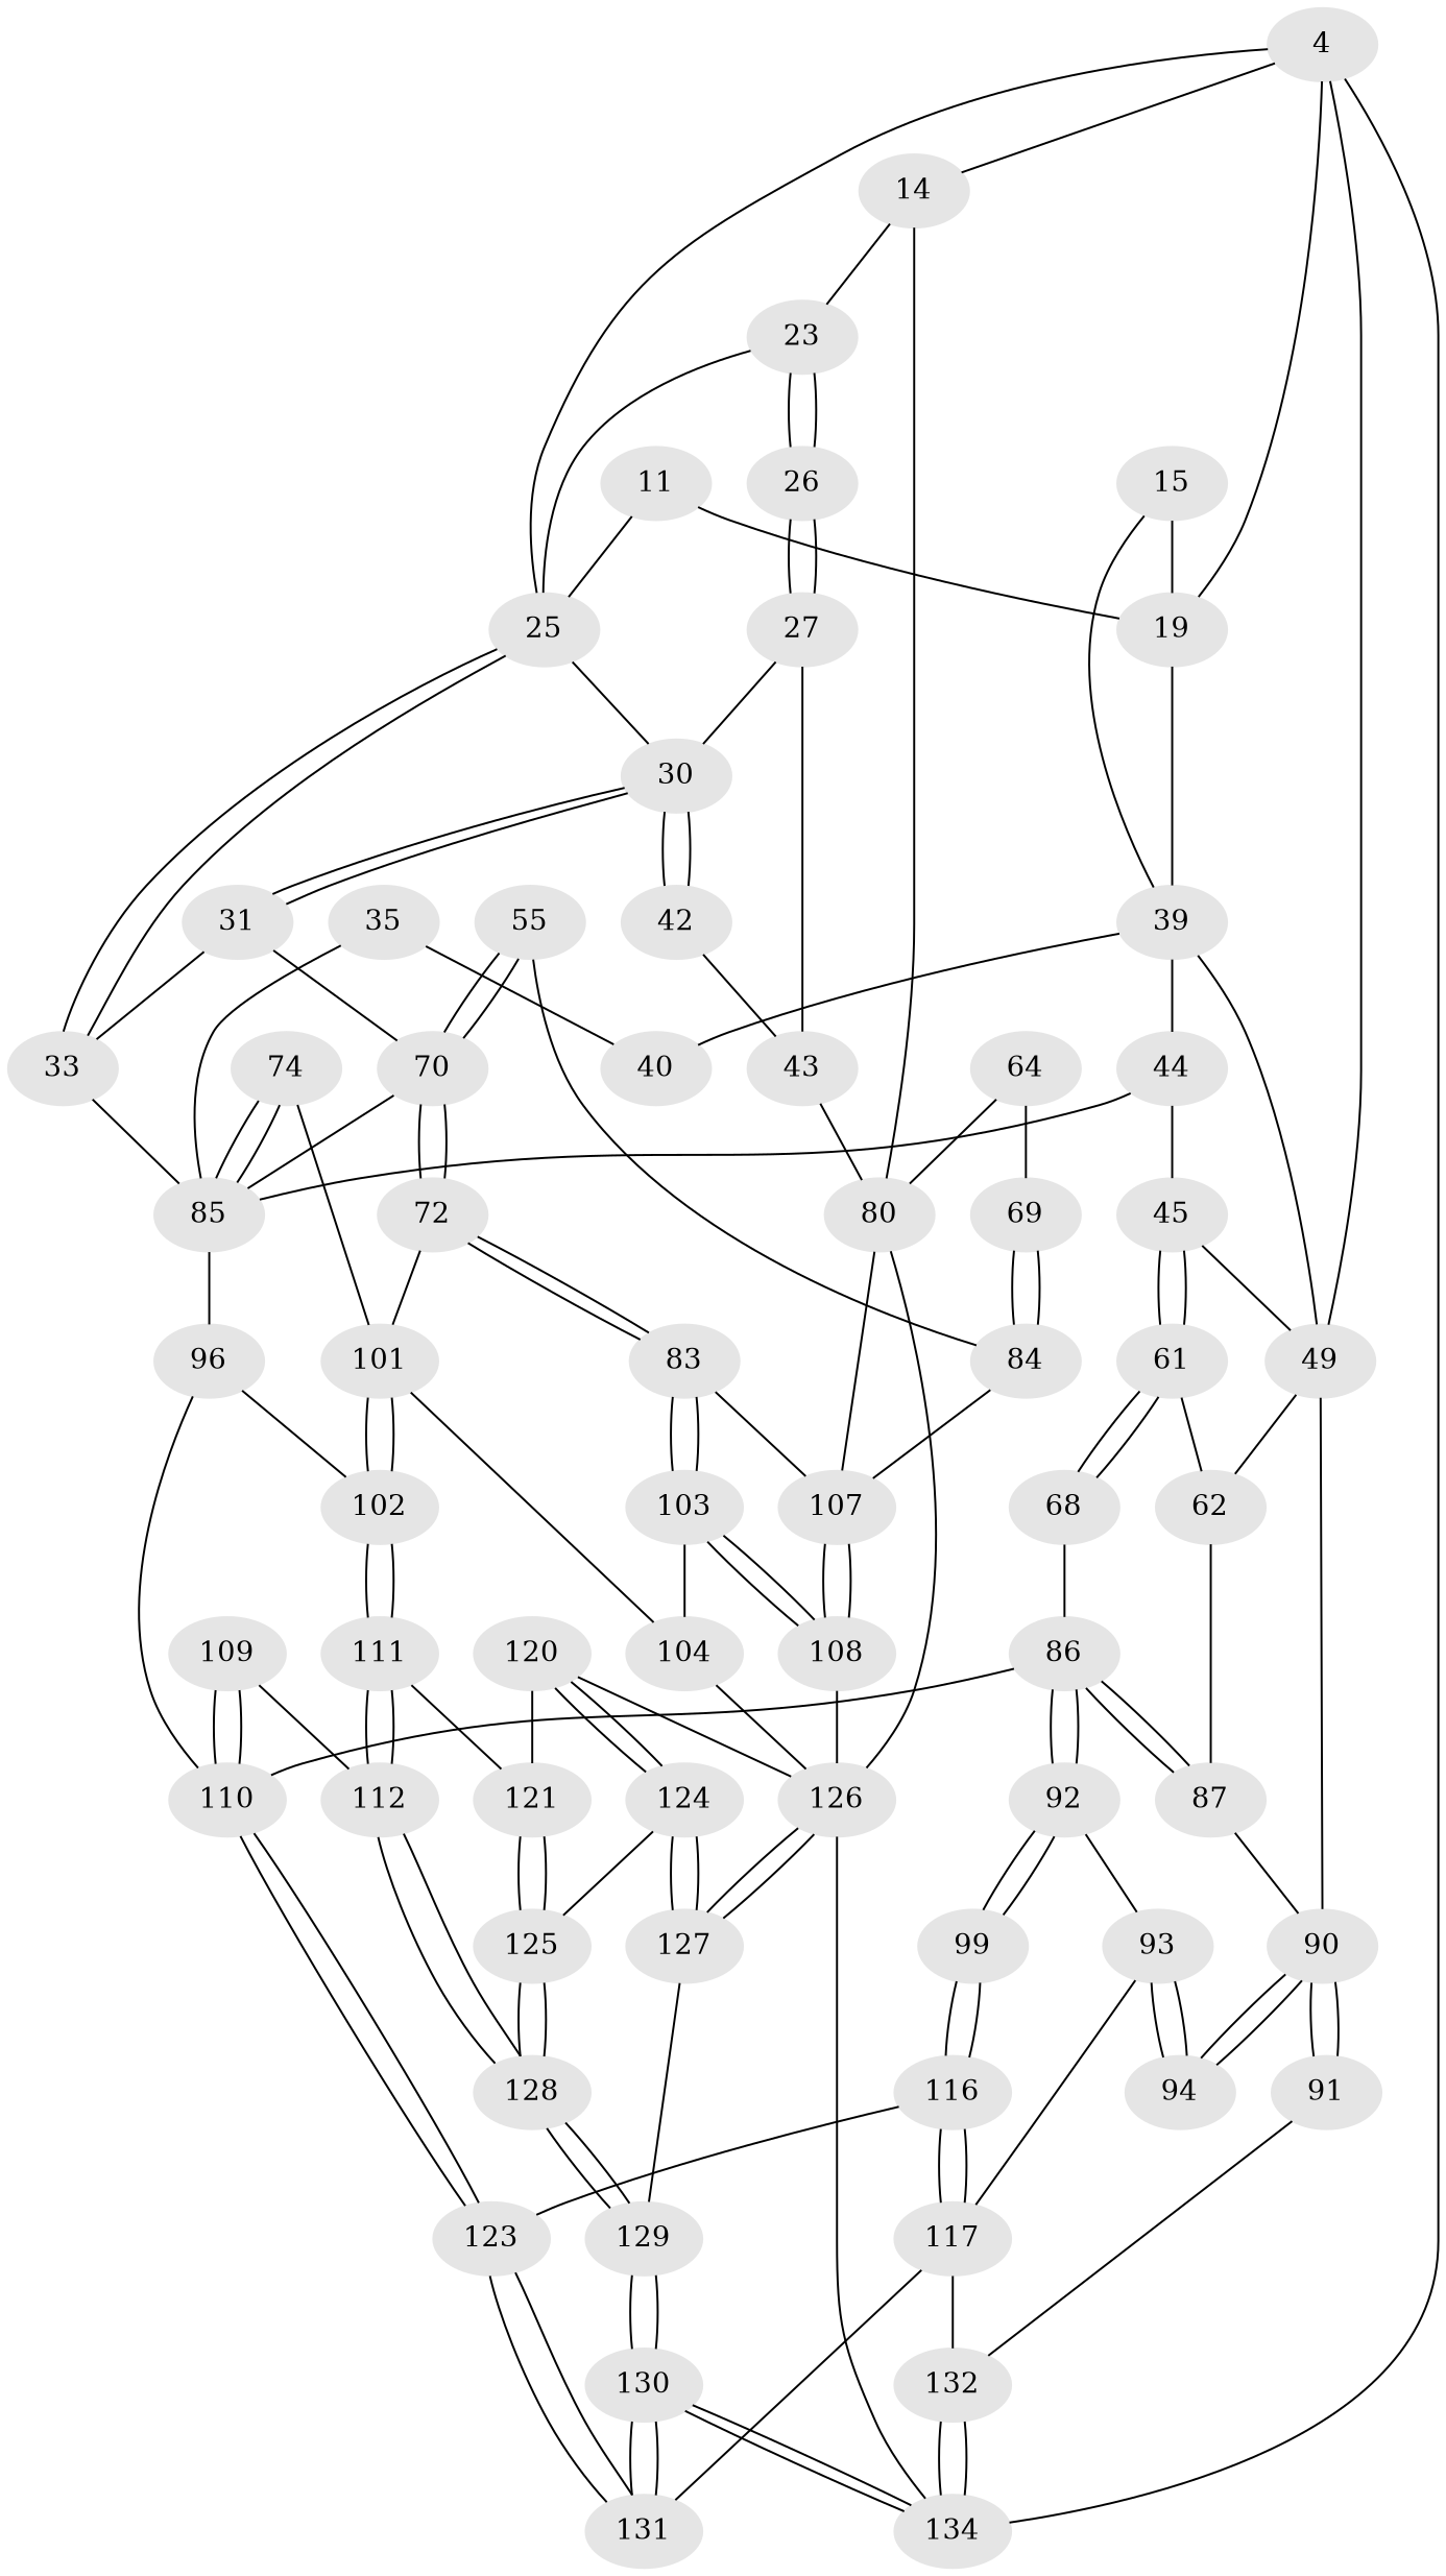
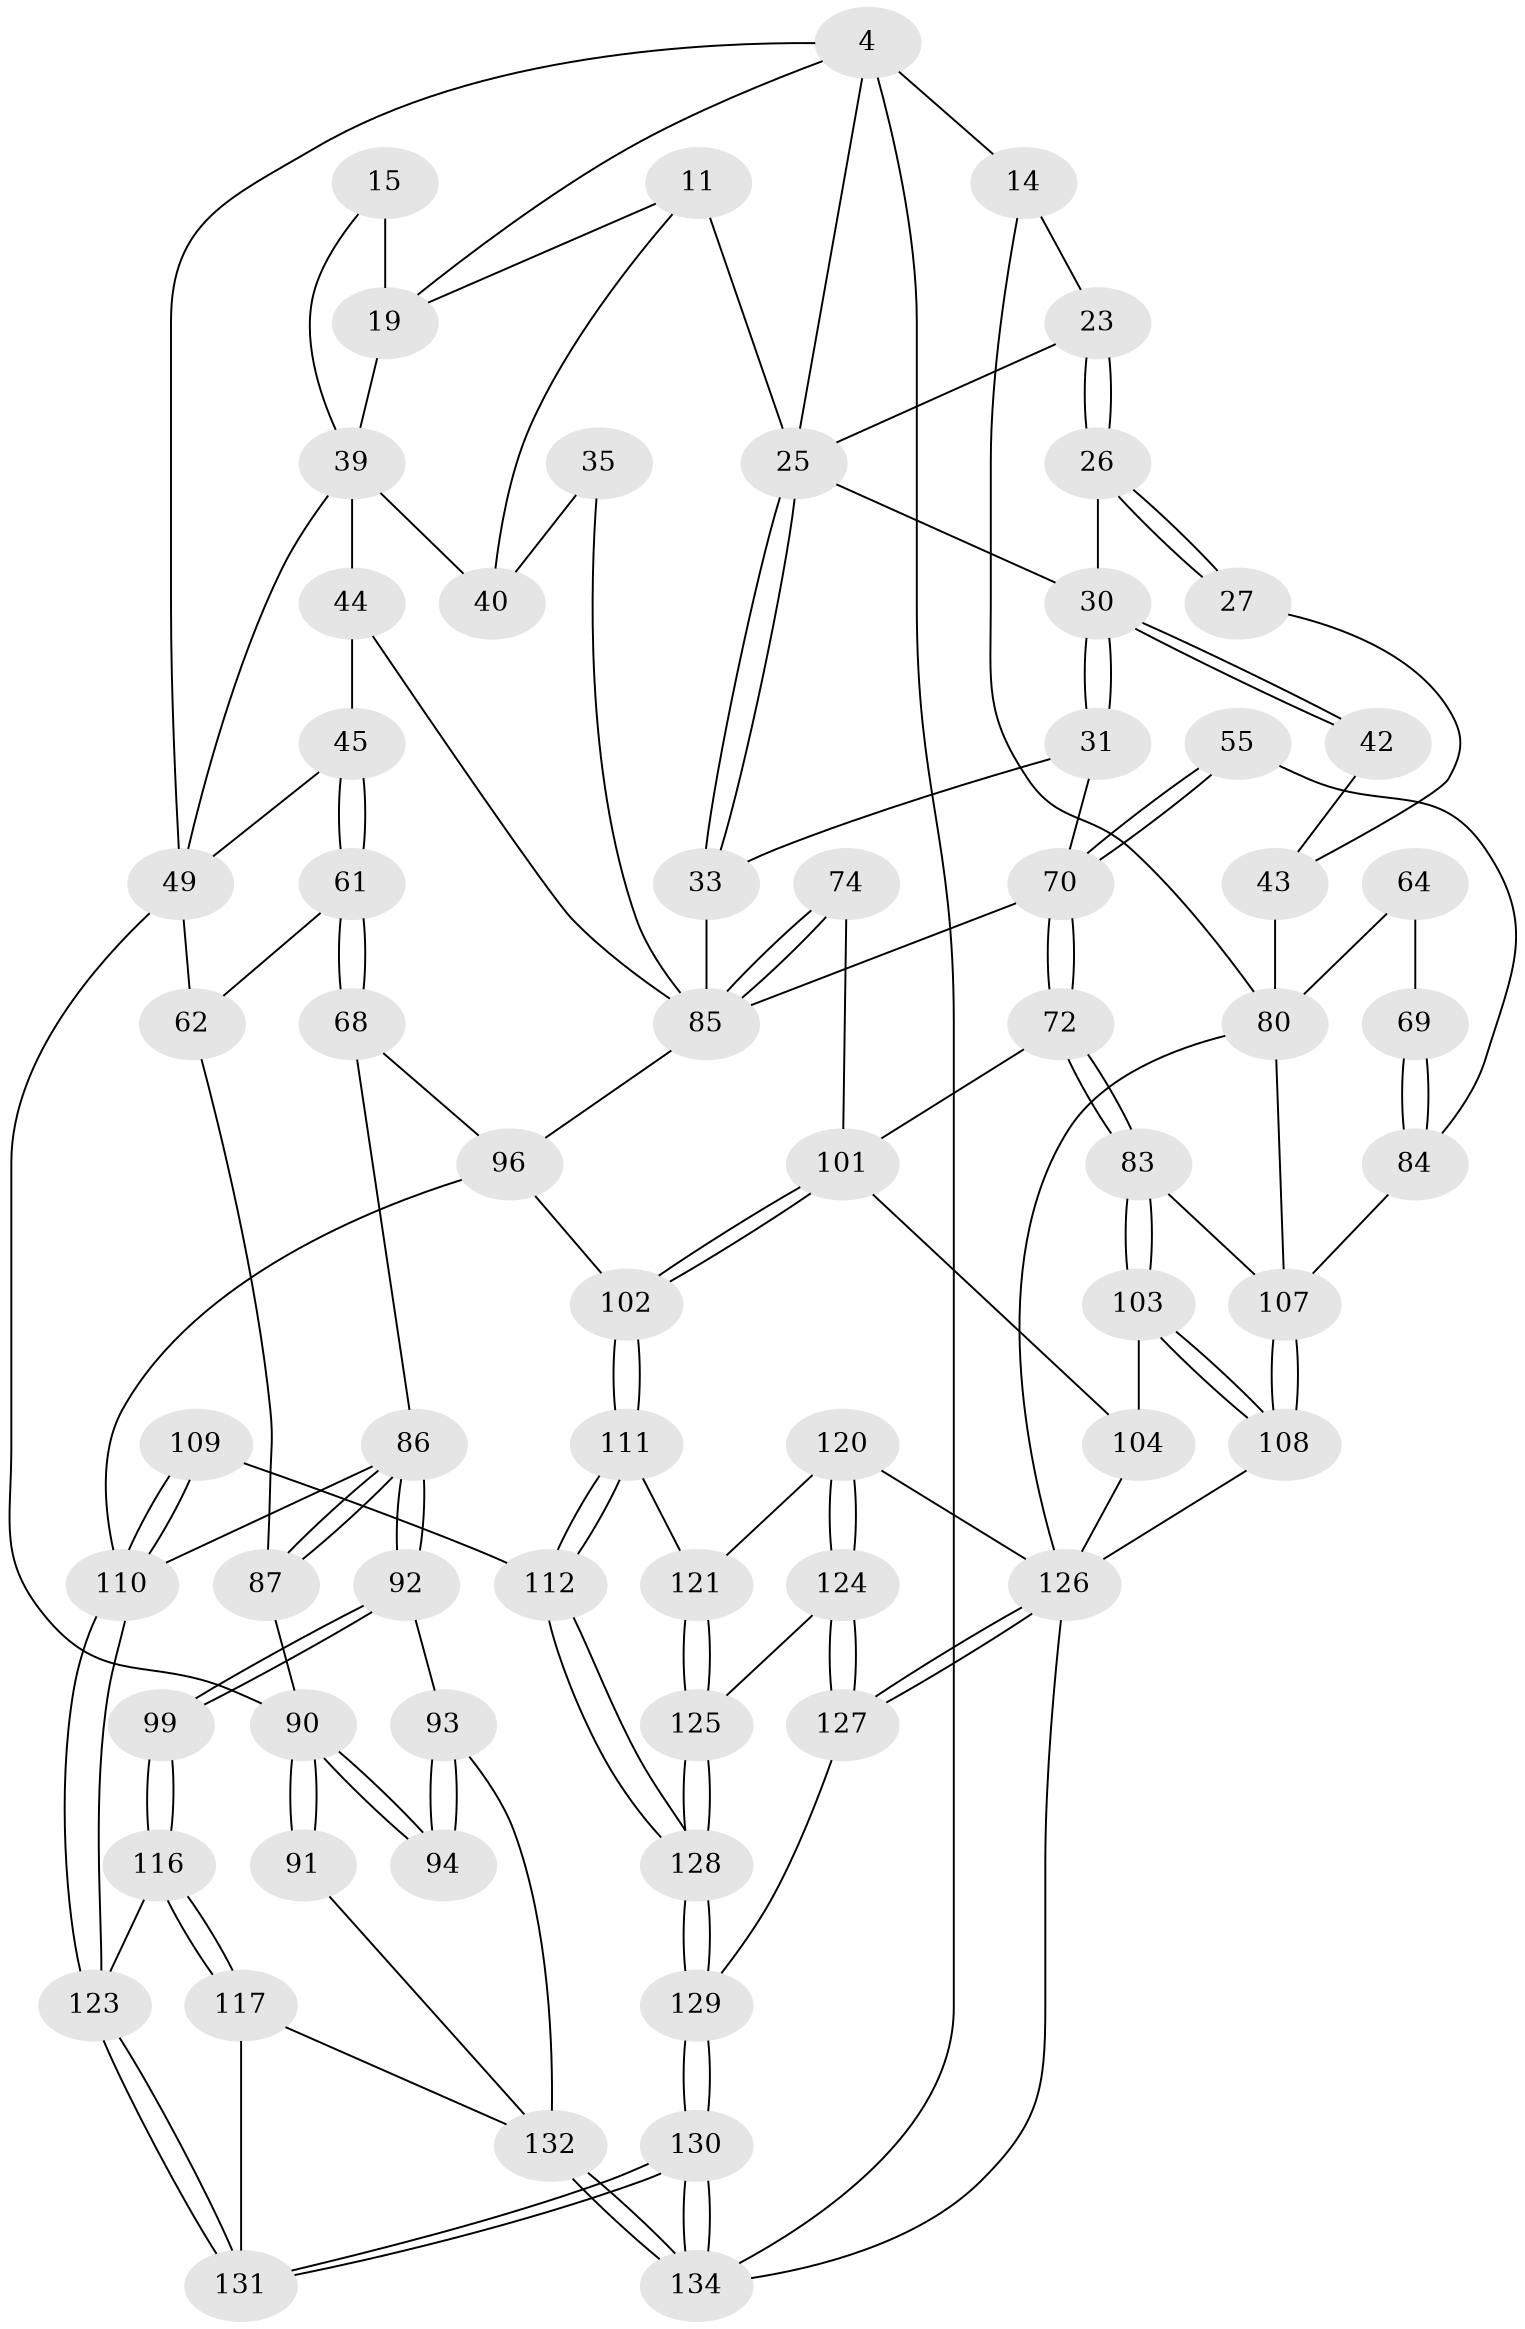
  graph {
    node [color=gray90 style=filled]
    4 [super="+3"]
    14
    19 [super="+7+8"]
    25 [super="+10+9+24"]
    49 [super="+46+18"]
    134 [super="+133+106"]
    23 [super="+13"]
    80 [super="+63+36+37+51"]
    39 [super="+16+22"]
    30 [super="+29+28"]
    33 [super="+32"]
    62
    90 [super="+89+77"]
    11 [super="+6"]
    40 [super="+21+20"]
    26
    107 [super="+82+88"]
    126 [super="+122+119+115"]
    15
    44 [super="+41"]
    27
    31
    42
    85 [super="+65+60"]
    43 [super="+38"]
    70 [super="+59+56"]
    72
    96 [super="+67+95"]
    35
    45
    61
    68
    87 [super="+75"]
    91
    94
    55
    84 [super="+81"]
    86
    64 [super="+52"]
    69 [super="+53"]
    92
    110 [super="+98+100"]
    102
    83
    101 [super="+73"]
    103
    104
    74 [super="+71"]
    108
    127
    93
    99
    132 [super="+118+114"]
    116
    111
    123
    117
    112
    121
    109
    128
    131
    125
    129
    120
    124
    130
    4 -- 14
    4 -- 19
    4 -- 25
    4 -- 49
    4 -- 134 [weight=2]
    14 -- 23
    14 -- 80
    19 -- 39
    25 -- 30
    25 -- 33
    25 -- 33
    49 -- 62
    49 -- 90 [weight=2]
    23 -- 25 [weight=2]
    23 -- 26 [weight=2]
    23 -- 26
    80 -- 107
    80 -- 126
    39 -- 49
    39 -- 40
    39 -- 44
    30 -- 31
    30 -- 31
    30 -- 42 [weight=2]
    30 -- 42
    33 -- 85 [weight=2]
    62 -- 87
    90 -- 91 [weight=2]
    90 -- 91
    90 -- 94
    90 -- 94
    11 -- 19
    11 -- 25 [weight=2]
+   11 -- 40
    26 -- 27
    26 -- 27
    107 -- 108
    107 -- 108
    126 -- 134 [weight=2]
    126 -- 127
    126 -- 127
    15 -- 19 [weight=2]
    15 -- 39
    44 -- 85
    44 -- 45
-   27 -- 30
+   26 -- 30
    27 -- 43
    31 -- 33
    31 -- 70
    42 -- 43
    85 -- 96 [weight=2]
    43 -- 80 [weight=2]
    70 -- 85
    70 -- 72
    70 -- 72
    72 -- 83
    72 -- 83
    72 -- 101
    96 -- 110 [weight=2]
    96 -- 102
    35 -- 40 [weight=2]
    35 -- 85
    45 -- 49
    45 -- 61
    45 -- 61
    61 -- 62
    61 -- 68
    61 -- 68
+   68 -- 96
    68 -- 86
    87 -- 90 [weight=2]
    91 -- 132
    55 -- 70 [weight=2]
    55 -- 70
    55 -- 84
    84 -- 107 [weight=2]
    86 -- 87
    86 -- 87
    86 -- 92
    86 -- 92
    86 -- 110
    64 -- 80 [weight=2]
    64 -- 69 [weight=2]
    69 -- 84 [weight=2]
    69 -- 84
    92 -- 93
    92 -- 99
    92 -- 99
    110 -- 123
    110 -- 123
    102 -- 111
    102 -- 111
    83 -- 107
    83 -- 103
    83 -- 103
    101 -- 102
    101 -- 102
    101 -- 104
    103 -- 104
    103 -- 108
    103 -- 108
    104 -- 126
    74 -- 85 [weight=3]
    74 -- 85
    74 -- 101
    108 -- 126
    127 -- 129
    93 -- 94
    93 -- 94
-   93 -- 117
+   93 -- 132
    99 -- 116
    99 -- 116
    132 -- 134 [weight=3]
    132 -- 134
    116 -- 123
    116 -- 117
    116 -- 117
    111 -- 112
    111 -- 112
    111 -- 121
    123 -- 131
    123 -- 131
    117 -- 132
    117 -- 131
    112 -- 128
    112 -- 128
    121 -- 125
    121 -- 125
    109 -- 110 [weight=2]
    109 -- 110
    109 -- 112
    128 -- 129
    128 -- 129
    125 -- 128
    125 -- 128
    129 -- 130
    129 -- 130
    120 -- 126
    120 -- 121
    120 -- 124
    120 -- 124
    124 -- 127
    124 -- 127
    124 -- 125
    130 -- 134
    130 -- 134
    130 -- 131
    130 -- 131
  }
